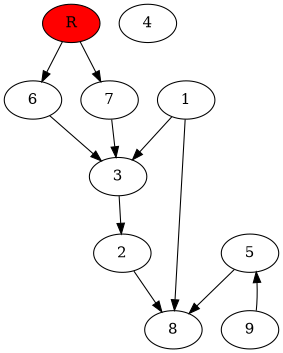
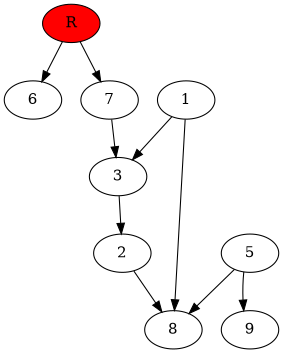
  digraph {
    1
    3
    8
    2
-   4
    5
    9
    6
    7
    R [fillcolor="#ff0000" style=filled]
    1 -> 3
    1 -> 8
    3 -> 2
    2 -> 8
    5 -> 8
-   9 -> 5
-   6 -> 3
+   5 -> 9
    7 -> 3
    R -> 6
    R -> 7
  }
